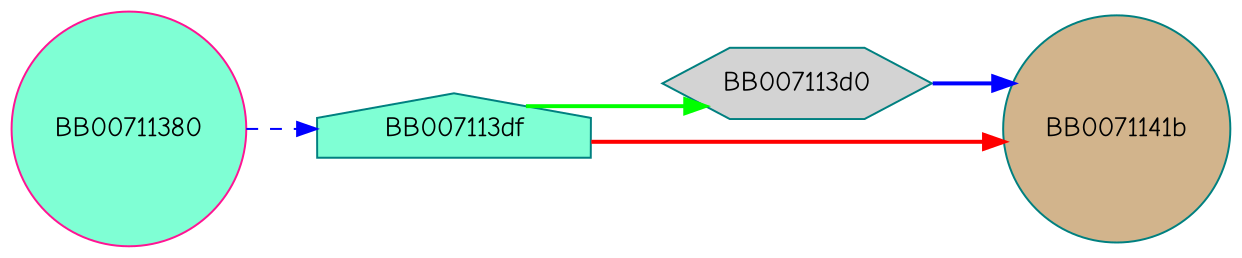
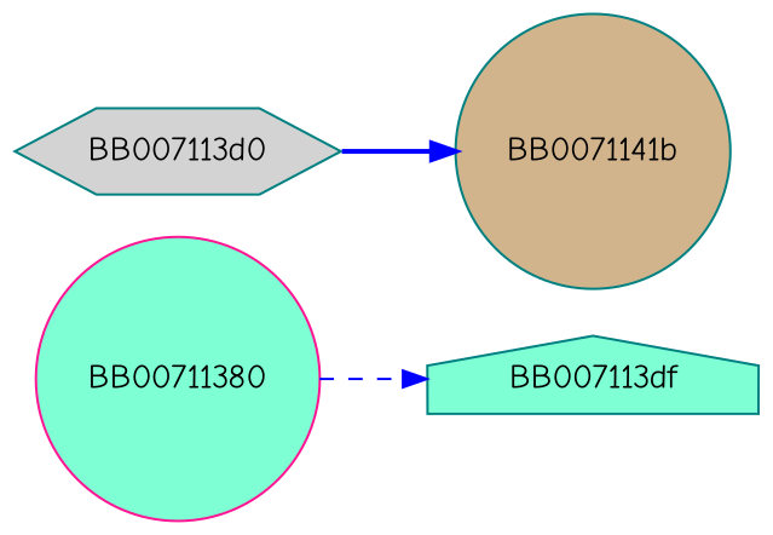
  digraph {
    fontname="Comic Neue"
    rankdir=LR
    splines=ortho
    node [color=teal fillcolor=aquamarine fontname="Comic Neue" shape=circle style=filled]
    edge [color=blue fontname="Comic Neue" style=bold]
    BB007113df [shape=house]
    BB00711380 [color=deeppink]
    BB007113d0 [fillcolor=lightgrey shape=hexagon]
    BB0071141b [fillcolor=tan]
-   BB007113df -> BB007113d0 [color=green]
-   BB007113df -> BB0071141b [color=red]
    BB00711380 -> BB007113df [style=dashed]
    BB007113d0 -> BB0071141b
  }
